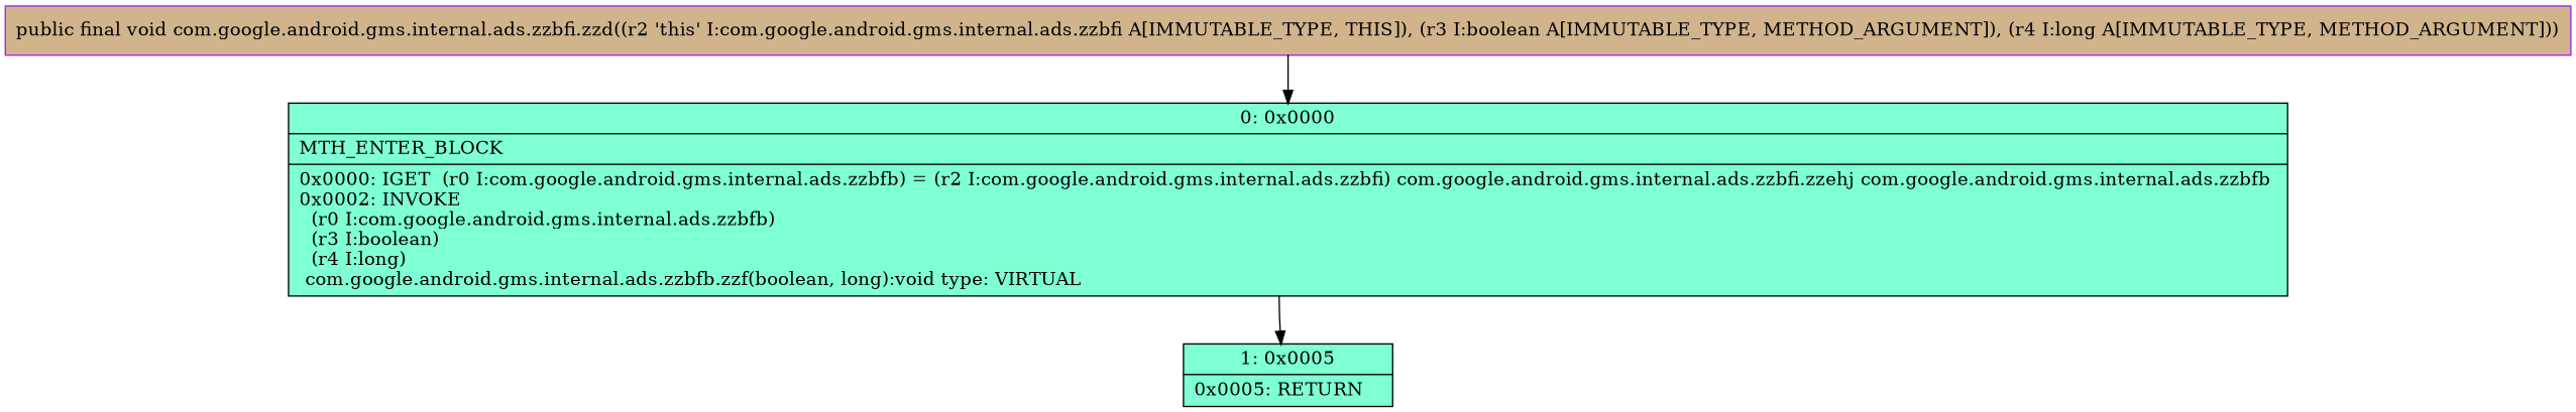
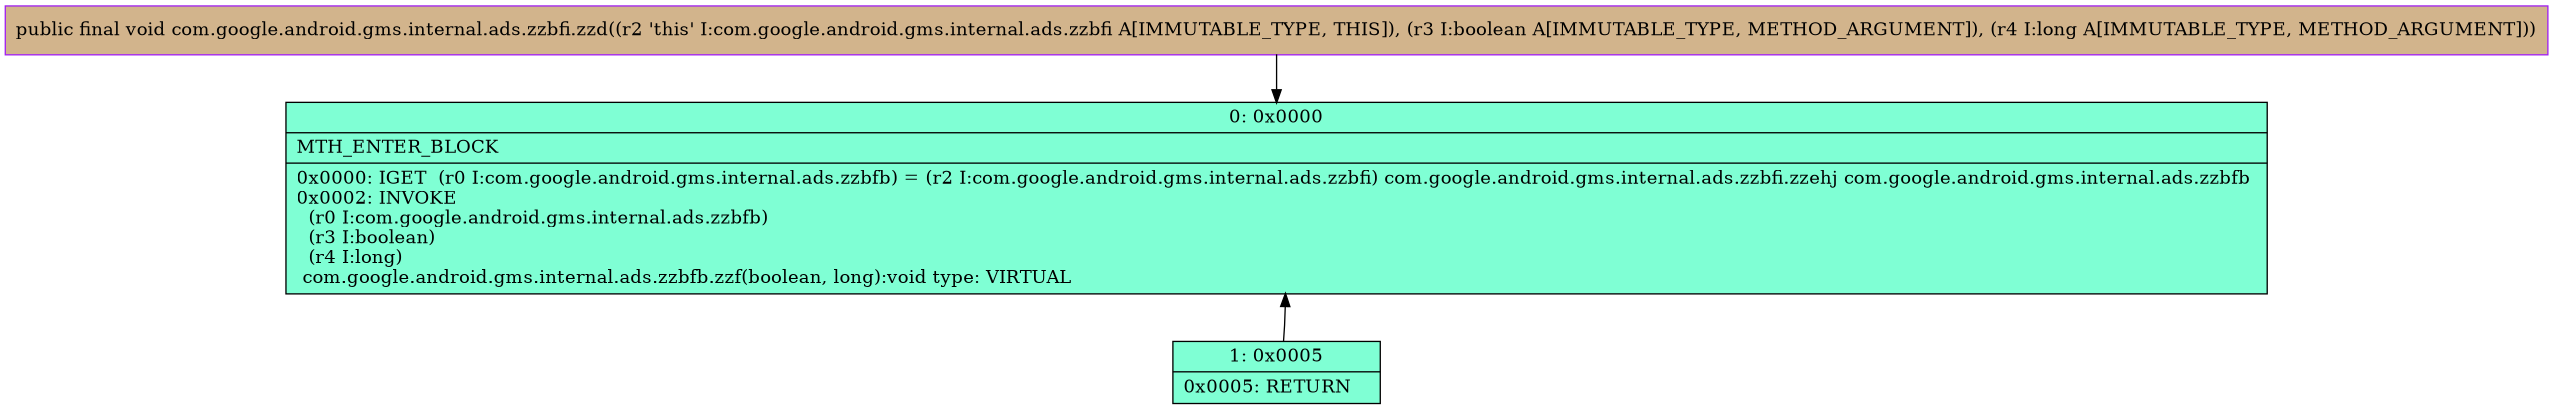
  digraph {
    node [shape=record style=filled fillcolor=aquamarine color=black]
    n1 [label="{0\:\ 0x0000|MTH_ENTER_BLOCK\l|0x0000: IGET  (r0 I:com.google.android.gms.internal.ads.zzbfb) = (r2 I:com.google.android.gms.internal.ads.zzbfi) com.google.android.gms.internal.ads.zzbfi.zzehj com.google.android.gms.internal.ads.zzbfb \l0x0002: INVOKE  \l  (r0 I:com.google.android.gms.internal.ads.zzbfb)\l  (r3 I:boolean)\l  (r4 I:long)\l com.google.android.gms.internal.ads.zzbfb.zzf(boolean, long):void type: VIRTUAL \l}"]
    n2 [label="{1\:\ 0x0005|0x0005: RETURN   \l}"]
    n3 [label="{public final void com.google.android.gms.internal.ads.zzbfi.zzd((r2 'this' I:com.google.android.gms.internal.ads.zzbfi A[IMMUTABLE_TYPE, THIS]), (r3 I:boolean A[IMMUTABLE_TYPE, METHOD_ARGUMENT]), (r4 I:long A[IMMUTABLE_TYPE, METHOD_ARGUMENT])) }" fillcolor=tan color=purple]
-   n1 -> n2
+   n2 -> n1
    n3 -> n1
  }
